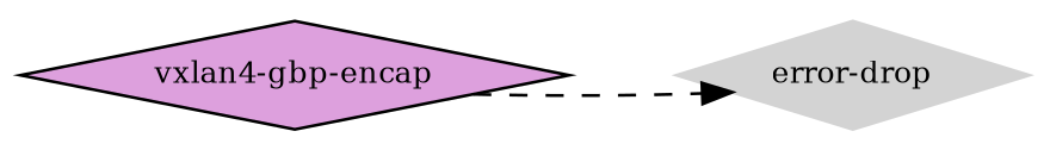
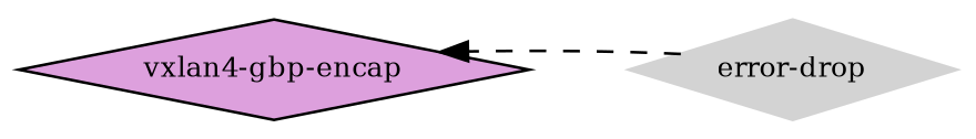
  digraph {
    rankdir=LR
    node [fontcolor=black fontsize=10 shape=diamond style=filled]
    "vxlan4-gbp-encap" [color=black fillcolor=plum]
    "error-drop" [color=lightgray fillcolor=lightgrey]
-   "vxlan4-gbp-encap" -> "error-drop" [fontsize=8 style=dashed]
+   "error-drop" -> "vxlan4-gbp-encap" [fontsize=8 style=dashed]
  }
